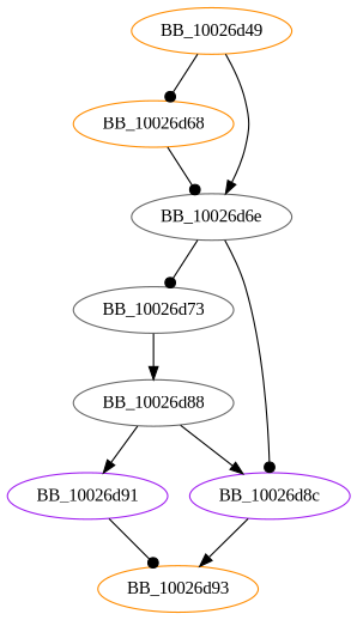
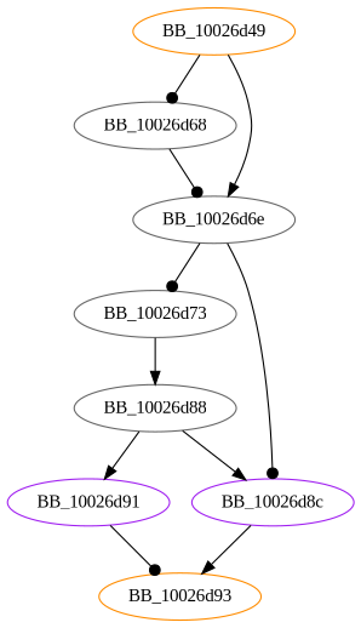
  digraph {
    fontname="Liberation Serif"
    node [color=gray40 fontname="Liberation Serif"]
    edge [arrowhead=dot fontname="Liberation Serif"]
-   BB_10026d68 [color=darkorange]
+   BB_10026d68
    BB_10026d49 [color=darkorange]
    BB_10026d6e
    BB_10026d73
    BB_10026d8c [color=purple]
    BB_10026d88
    BB_10026d91 [color=purple]
    BB_10026d93 [color=darkorange]
    BB_10026d68 -> BB_10026d6e
    BB_10026d49 -> BB_10026d68
    BB_10026d49 -> BB_10026d6e [arrowhead=normal]
    BB_10026d6e -> BB_10026d73
    BB_10026d6e -> BB_10026d8c
    BB_10026d73 -> BB_10026d88 [arrowhead=normal]
    BB_10026d8c -> BB_10026d93 [arrowhead=normal]
    BB_10026d88 -> BB_10026d8c [arrowhead=normal]
    BB_10026d88 -> BB_10026d91 [arrowhead=normal]
    BB_10026d91 -> BB_10026d93
  }
